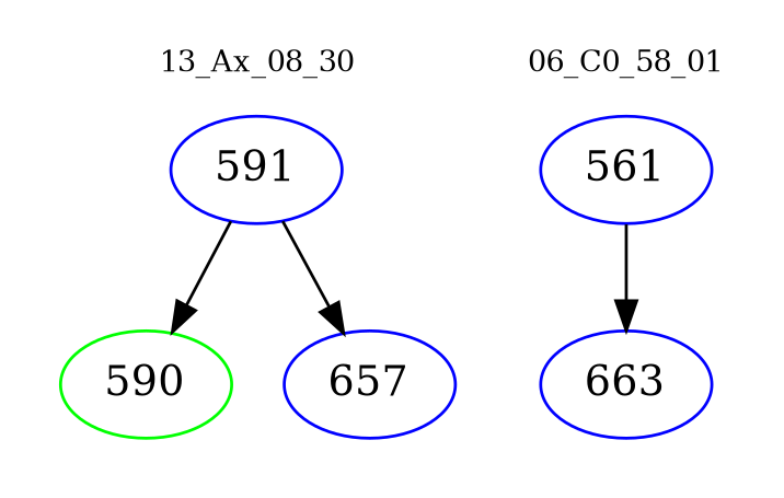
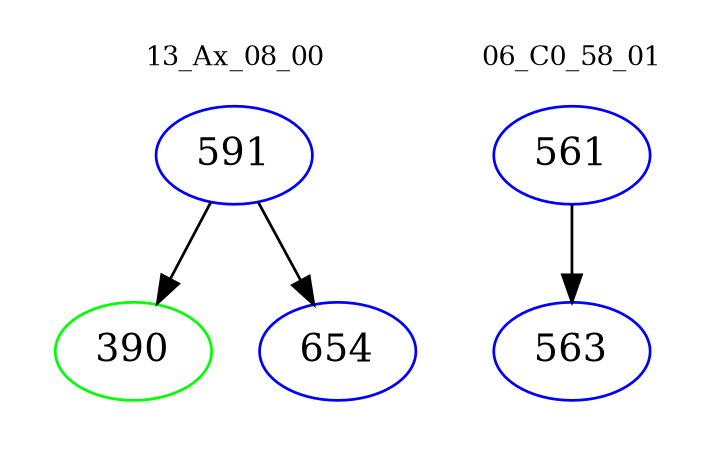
  digraph {
    node [color=blue]
    edge [color=black]
    n1 [label=591]
-   n2 [color=green label=590]
-   n3 [label=657]
+   n2 [color=green label=390]
+   n3 [label=654]
    n4 [label=561]
-   n5 [label=663]
+   n5 [label=563]
    subgraph cluster_1 {
      color=white
      fontsize=10
-     label="13_Ax_08_30"
+     label="13_Ax_08_00"
      n1
      n2
      n3
    }
    subgraph cluster_2 {
      color=white
      fontsize=10
      label="06_C0_58_01"
      n4
      n5
    }
    n1 -> n2
    n1 -> n3
    n4 -> n5
  }
